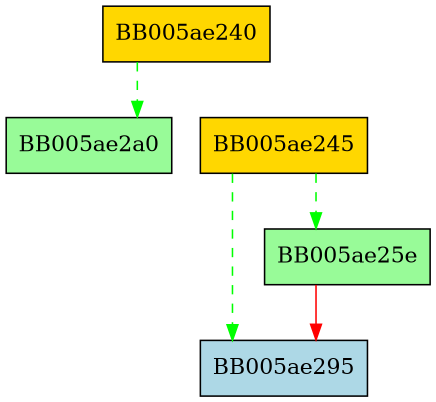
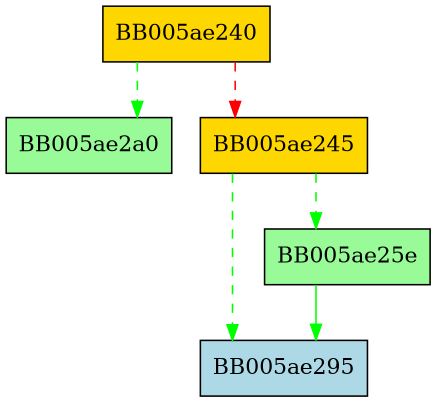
  digraph {
    splines=ortho
    node [fillcolor=palegreen shape=box style=filled]
    edge [color=green style=dashed]
    BB005ae2a0
    BB005ae240 [fillcolor=gold]
    BB005ae245 [fillcolor=gold]
    BB005ae295 [fillcolor=lightblue]
    BB005ae25e
    BB005ae240 -> BB005ae2a0
+   BB005ae240 -> BB005ae245 [color=red]
    BB005ae245 -> BB005ae295
    BB005ae245 -> BB005ae25e
-   BB005ae25e -> BB005ae295 [color=red style=solid]
+   BB005ae25e -> BB005ae295 [style=solid]
  }
